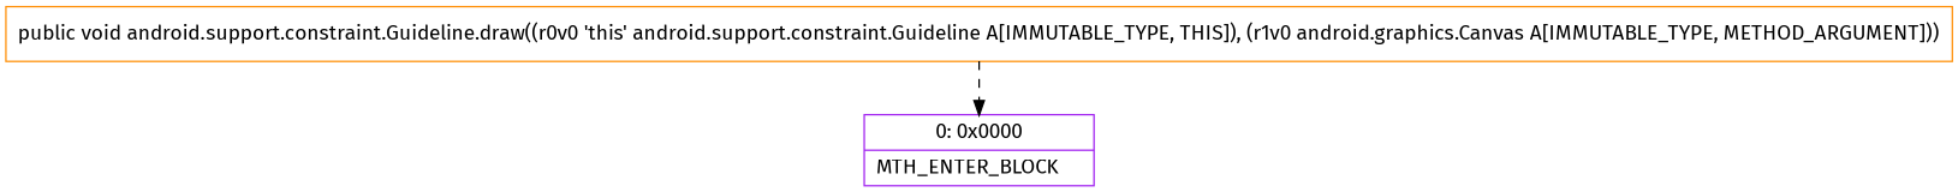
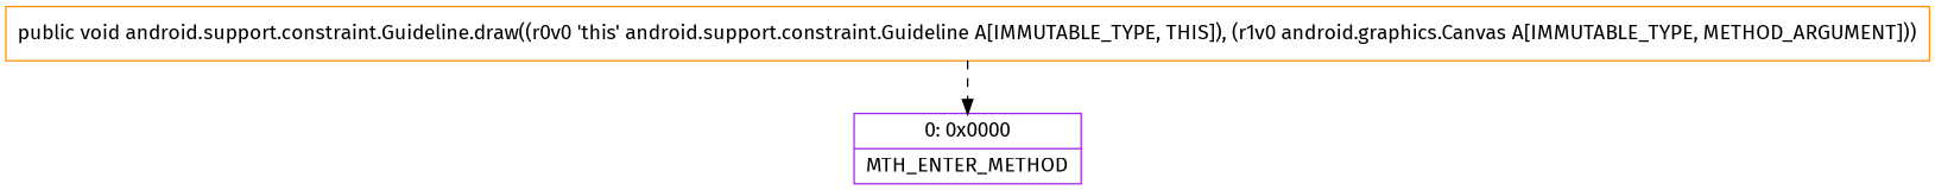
  digraph {
    fontname="Fira Sans"
    node [shape=record fontname="Fira Sans"]
-   n1 [color=purple label="{0\:\ 0x0000|MTH_ENTER_BLOCK\l}"]
+   n1 [color=purple label="{0\:\ 0x0000|MTH_ENTER_METHOD\l}"]
    n2 [label="{public void android.support.constraint.Guideline.draw((r0v0 'this' android.support.constraint.Guideline A[IMMUTABLE_TYPE, THIS]), (r1v0 android.graphics.Canvas A[IMMUTABLE_TYPE, METHOD_ARGUMENT])) }" color=darkorange]
    subgraph cluster_1 {
      label="R(0)"
    }
    n2 -> n1 [style=dashed fontname="Fira Sans"]
  }
